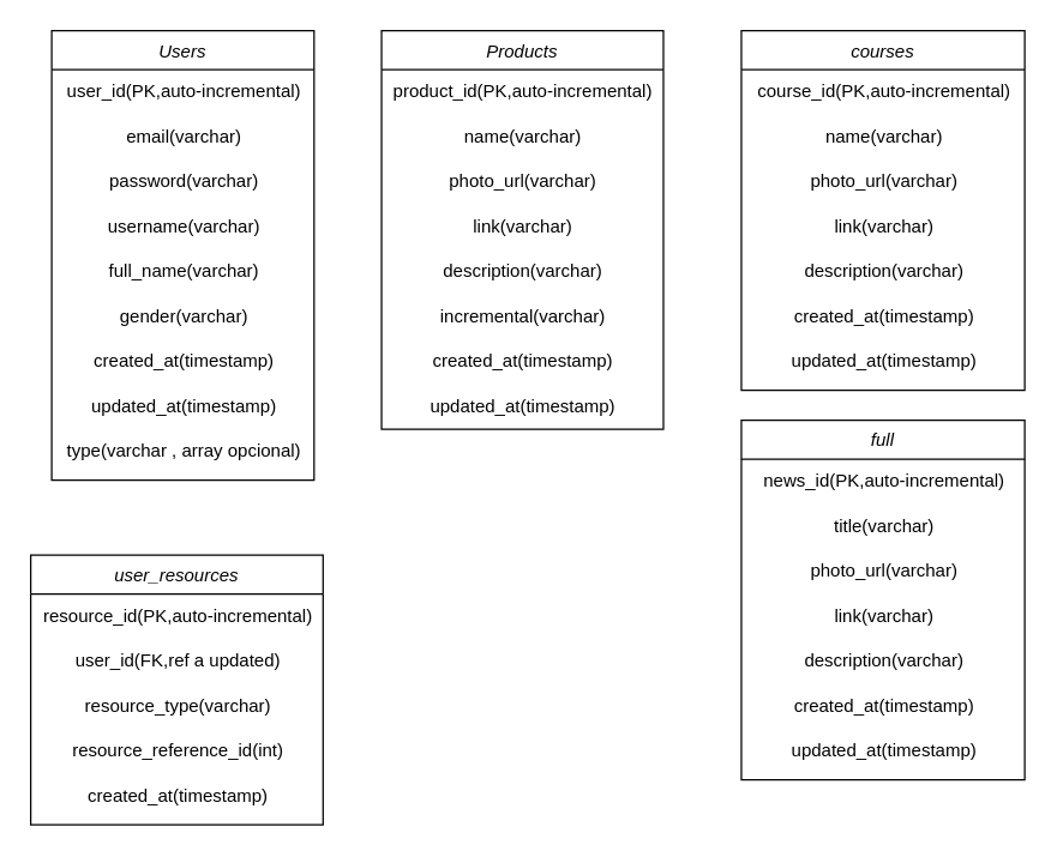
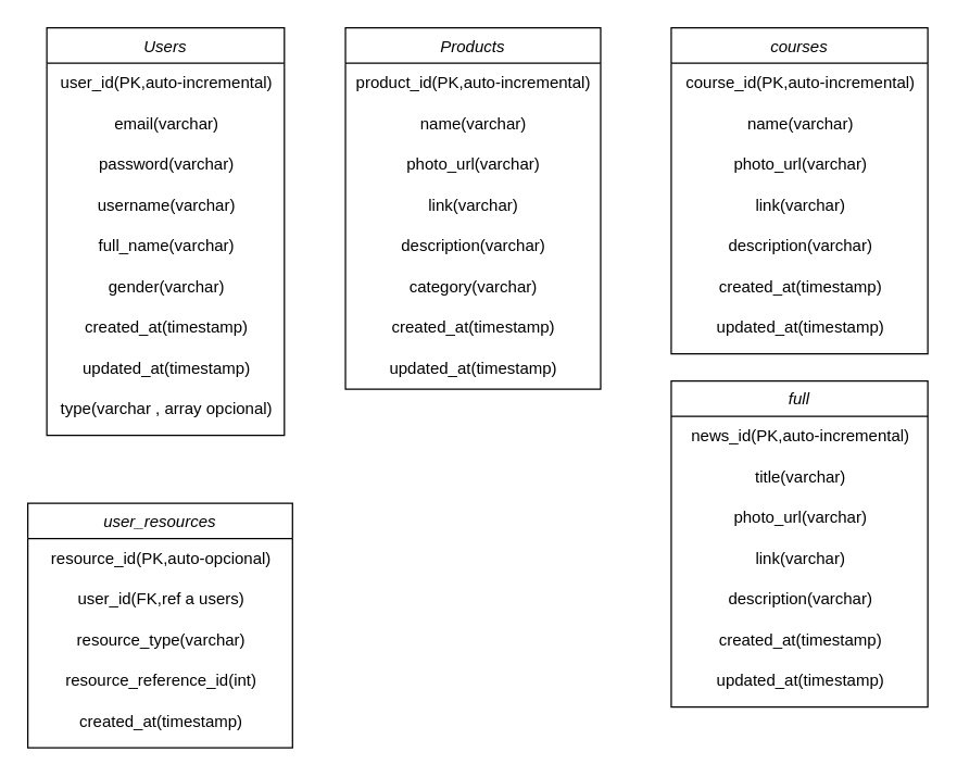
  <mxCell id="0" />
  <mxCell id="1" parent="0" />
  <mxCell id="2" value="Users" style="swimlane;fontStyle=2;align=center;verticalAlign=top;childLayout=stackLayout;horizontal=1;startSize=26;horizontalStack=0;resizeParent=1;resizeLast=0;collapsible=1;marginBottom=0;rounded=0;shadow=0;strokeWidth=1;" parent="1" vertex="1"><mxGeometry x="34" y="20" width="175" height="300" as="geometry"><mxRectangle x="230" y="140" width="160" height="26" as="alternateBounds" /></mxGeometry></mxCell>
  <mxCell id="3" value="user_id(PK,auto-incremental)" style="text;html=1;align=center;verticalAlign=middle;resizable=0;points=[];autosize=1;strokeColor=none;fillColor=none;" vertex="1" parent="2"><mxGeometry y="26" width="175" height="30" as="geometry" /></mxCell>
  <mxCell id="4" value="email(varchar)" style="text;html=1;align=center;verticalAlign=middle;resizable=0;points=[];autosize=1;strokeColor=none;fillColor=none;" vertex="1" parent="2"><mxGeometry y="56" width="175" height="30" as="geometry" /></mxCell>
  <mxCell id="5" value="password(varchar)" style="text;html=1;align=center;verticalAlign=middle;resizable=0;points=[];autosize=1;strokeColor=none;fillColor=none;" vertex="1" parent="2"><mxGeometry y="86" width="175" height="30" as="geometry" /></mxCell>
  <mxCell id="6" value="username(varchar)" style="text;html=1;align=center;verticalAlign=middle;resizable=0;points=[];autosize=1;strokeColor=none;fillColor=none;" vertex="1" parent="2"><mxGeometry y="116" width="175" height="30" as="geometry" /></mxCell>
  <mxCell id="7" value="full_name(varchar)" style="text;html=1;align=center;verticalAlign=middle;resizable=0;points=[];autosize=1;strokeColor=none;fillColor=none;" vertex="1" parent="2"><mxGeometry y="146" width="175" height="30" as="geometry" /></mxCell>
  <mxCell id="8" value="gender(varchar)" style="text;html=1;align=center;verticalAlign=middle;resizable=0;points=[];autosize=1;strokeColor=none;fillColor=none;" vertex="1" parent="2"><mxGeometry y="176" width="175" height="30" as="geometry" /></mxCell>
  <mxCell id="9" value="created_at(timestamp)" style="text;html=1;align=center;verticalAlign=middle;resizable=0;points=[];autosize=1;strokeColor=none;fillColor=none;" vertex="1" parent="2"><mxGeometry y="206" width="175" height="30" as="geometry" /></mxCell>
  <mxCell id="10" value="updated_at(timestamp)" style="text;html=1;align=center;verticalAlign=middle;resizable=0;points=[];autosize=1;strokeColor=none;fillColor=none;" vertex="1" parent="2"><mxGeometry y="236" width="175" height="30" as="geometry" /></mxCell>
  <mxCell id="11" value="type(varchar , array opcional)" style="text;html=1;align=center;verticalAlign=middle;resizable=0;points=[];autosize=1;strokeColor=none;fillColor=none;" vertex="1" parent="2"><mxGeometry y="266" width="175" height="30" as="geometry" /></mxCell>
  <mxCell id="12" value="Products" style="swimlane;fontStyle=2;align=center;verticalAlign=top;childLayout=stackLayout;horizontal=1;startSize=26;horizontalStack=0;resizeParent=1;resizeLast=0;collapsible=1;marginBottom=0;rounded=0;shadow=0;strokeWidth=1;" vertex="1" parent="1"><mxGeometry x="254" y="20" width="188" height="266" as="geometry"><mxRectangle x="230" y="140" width="160" height="26" as="alternateBounds" /></mxGeometry></mxCell>
  <mxCell id="13" value="product_id(PK,auto-incremental)" style="text;html=1;align=center;verticalAlign=middle;resizable=0;points=[];autosize=1;strokeColor=none;fillColor=none;" vertex="1" parent="12"><mxGeometry y="26" width="188" height="30" as="geometry" /></mxCell>
  <mxCell id="14" value="name(varchar)" style="text;html=1;align=center;verticalAlign=middle;resizable=0;points=[];autosize=1;strokeColor=none;fillColor=none;" vertex="1" parent="12"><mxGeometry y="56" width="188" height="30" as="geometry" /></mxCell>
  <mxCell id="15" value="photo_url(varchar)" style="text;html=1;align=center;verticalAlign=middle;resizable=0;points=[];autosize=1;strokeColor=none;fillColor=none;" vertex="1" parent="12"><mxGeometry y="86" width="188" height="30" as="geometry" /></mxCell>
  <mxCell id="16" value="link(varchar)" style="text;html=1;align=center;verticalAlign=middle;resizable=0;points=[];autosize=1;strokeColor=none;fillColor=none;" vertex="1" parent="12"><mxGeometry y="116" width="188" height="30" as="geometry" /></mxCell>
  <mxCell id="17" value="description(varchar)" style="text;html=1;align=center;verticalAlign=middle;resizable=0;points=[];autosize=1;strokeColor=none;fillColor=none;" vertex="1" parent="12"><mxGeometry y="146" width="188" height="30" as="geometry" /></mxCell>
- <mxCell id="18" value="incremental(varchar)" style="text;html=1;align=center;verticalAlign=middle;resizable=0;points=[];autosize=1;strokeColor=none;fillColor=none;" vertex="1" parent="12"><mxGeometry y="176" width="188" height="30" as="geometry" /></mxCell>
+ <mxCell id="18" value="category(varchar)" style="text;html=1;align=center;verticalAlign=middle;resizable=0;points=[];autosize=1;strokeColor=none;fillColor=none;" vertex="1" parent="12"><mxGeometry y="176" width="188" height="30" as="geometry" /></mxCell>
  <mxCell id="19" value="created_at(timestamp)" style="text;html=1;align=center;verticalAlign=middle;resizable=0;points=[];autosize=1;strokeColor=none;fillColor=none;" vertex="1" parent="12"><mxGeometry y="206" width="188" height="30" as="geometry" /></mxCell>
  <mxCell id="20" value="updated_at(timestamp)" style="text;html=1;align=center;verticalAlign=middle;resizable=0;points=[];autosize=1;strokeColor=none;fillColor=none;" vertex="1" parent="12"><mxGeometry y="236" width="188" height="30" as="geometry" /></mxCell>
  <mxCell id="21" value="courses" style="swimlane;fontStyle=2;align=center;verticalAlign=top;childLayout=stackLayout;horizontal=1;startSize=26;horizontalStack=0;resizeParent=1;resizeLast=0;collapsible=1;marginBottom=0;rounded=0;shadow=0;strokeWidth=1;" vertex="1" parent="1"><mxGeometry x="494" y="20" width="189" height="240" as="geometry"><mxRectangle x="230" y="140" width="160" height="26" as="alternateBounds" /></mxGeometry></mxCell>
  <mxCell id="22" value="course_id(PK,auto-incremental)" style="text;html=1;align=center;verticalAlign=middle;resizable=0;points=[];autosize=1;strokeColor=none;fillColor=none;" vertex="1" parent="21"><mxGeometry y="26" width="189" height="30" as="geometry" /></mxCell>
  <mxCell id="23" value="name(varchar)" style="text;html=1;align=center;verticalAlign=middle;resizable=0;points=[];autosize=1;strokeColor=none;fillColor=none;" vertex="1" parent="21"><mxGeometry y="56" width="189" height="30" as="geometry" /></mxCell>
  <mxCell id="24" value="photo_url(varchar)" style="text;html=1;align=center;verticalAlign=middle;resizable=0;points=[];autosize=1;strokeColor=none;fillColor=none;" vertex="1" parent="21"><mxGeometry y="86" width="189" height="30" as="geometry" /></mxCell>
  <mxCell id="25" value="link(varchar)" style="text;html=1;align=center;verticalAlign=middle;resizable=0;points=[];autosize=1;strokeColor=none;fillColor=none;" vertex="1" parent="21"><mxGeometry y="116" width="189" height="30" as="geometry" /></mxCell>
  <mxCell id="26" value="description(varchar)" style="text;html=1;align=center;verticalAlign=middle;resizable=0;points=[];autosize=1;strokeColor=none;fillColor=none;" vertex="1" parent="21"><mxGeometry y="146" width="189" height="30" as="geometry" /></mxCell>
  <mxCell id="27" value="created_at(timestamp)" style="text;html=1;align=center;verticalAlign=middle;resizable=0;points=[];autosize=1;strokeColor=none;fillColor=none;" vertex="1" parent="21"><mxGeometry y="176" width="189" height="30" as="geometry" /></mxCell>
  <mxCell id="28" value="updated_at(timestamp)" style="text;html=1;align=center;verticalAlign=middle;resizable=0;points=[];autosize=1;strokeColor=none;fillColor=none;" vertex="1" parent="21"><mxGeometry y="206" width="189" height="30" as="geometry" /></mxCell>
  <mxCell id="29" value="full" style="swimlane;fontStyle=2;align=center;verticalAlign=top;childLayout=stackLayout;horizontal=1;startSize=26;horizontalStack=0;resizeParent=1;resizeLast=0;collapsible=1;marginBottom=0;rounded=0;shadow=0;strokeWidth=1;" vertex="1" parent="1"><mxGeometry x="494" y="280" width="189" height="240" as="geometry"><mxRectangle x="230" y="140" width="160" height="26" as="alternateBounds" /></mxGeometry></mxCell>
  <mxCell id="30" value="news_id(PK,auto-incremental)" style="text;html=1;align=center;verticalAlign=middle;resizable=0;points=[];autosize=1;strokeColor=none;fillColor=none;" vertex="1" parent="29"><mxGeometry y="26" width="189" height="30" as="geometry" /></mxCell>
  <mxCell id="31" value="title(varchar)" style="text;html=1;align=center;verticalAlign=middle;resizable=0;points=[];autosize=1;strokeColor=none;fillColor=none;" vertex="1" parent="29"><mxGeometry y="56" width="189" height="30" as="geometry" /></mxCell>
  <mxCell id="32" value="photo_url(varchar)" style="text;html=1;align=center;verticalAlign=middle;resizable=0;points=[];autosize=1;strokeColor=none;fillColor=none;" vertex="1" parent="29"><mxGeometry y="86" width="189" height="30" as="geometry" /></mxCell>
  <mxCell id="33" value="link(varchar)" style="text;html=1;align=center;verticalAlign=middle;resizable=0;points=[];autosize=1;strokeColor=none;fillColor=none;" vertex="1" parent="29"><mxGeometry y="116" width="189" height="30" as="geometry" /></mxCell>
  <mxCell id="34" value="description(varchar)" style="text;html=1;align=center;verticalAlign=middle;resizable=0;points=[];autosize=1;strokeColor=none;fillColor=none;" vertex="1" parent="29"><mxGeometry y="146" width="189" height="30" as="geometry" /></mxCell>
  <mxCell id="35" value="created_at(timestamp)" style="text;html=1;align=center;verticalAlign=middle;resizable=0;points=[];autosize=1;strokeColor=none;fillColor=none;" vertex="1" parent="29"><mxGeometry y="176" width="189" height="30" as="geometry" /></mxCell>
  <mxCell id="36" value="updated_at(timestamp)" style="text;html=1;align=center;verticalAlign=middle;resizable=0;points=[];autosize=1;strokeColor=none;fillColor=none;" vertex="1" parent="29"><mxGeometry y="206" width="189" height="30" as="geometry" /></mxCell>
  <mxCell id="37" value="user_resources" style="swimlane;fontStyle=2;align=center;verticalAlign=top;childLayout=stackLayout;horizontal=1;startSize=26;horizontalStack=0;resizeParent=1;resizeLast=0;collapsible=1;marginBottom=0;rounded=0;shadow=0;strokeWidth=1;" vertex="1" parent="1"><mxGeometry x="20" y="370" width="195" height="180" as="geometry"><mxRectangle x="230" y="140" width="160" height="26" as="alternateBounds" /></mxGeometry></mxCell>
- <mxCell id="38" value="resource_id(PK,auto-incremental)" style="text;html=1;align=center;verticalAlign=middle;resizable=0;points=[];autosize=1;strokeColor=none;fillColor=none;" vertex="1" parent="37"><mxGeometry y="26" width="195" height="30" as="geometry" /></mxCell>
- <mxCell id="39" value="user_id(FK,ref a updated)" style="text;html=1;align=center;verticalAlign=middle;resizable=0;points=[];autosize=1;strokeColor=none;fillColor=none;" vertex="1" parent="37"><mxGeometry y="56" width="195" height="30" as="geometry" /></mxCell>
+ <mxCell id="38" value="resource_id(PK,auto-opcional)" style="text;html=1;align=center;verticalAlign=middle;resizable=0;points=[];autosize=1;strokeColor=none;fillColor=none;" vertex="1" parent="37"><mxGeometry y="26" width="195" height="30" as="geometry" /></mxCell>
+ <mxCell id="39" value="user_id(FK,ref a users)" style="text;html=1;align=center;verticalAlign=middle;resizable=0;points=[];autosize=1;strokeColor=none;fillColor=none;" vertex="1" parent="37"><mxGeometry y="56" width="195" height="30" as="geometry" /></mxCell>
  <mxCell id="40" value="resource_type(varchar)" style="text;html=1;align=center;verticalAlign=middle;resizable=0;points=[];autosize=1;strokeColor=none;fillColor=none;" vertex="1" parent="37"><mxGeometry y="86" width="195" height="30" as="geometry" /></mxCell>
  <mxCell id="41" value="resource_reference_id(int)" style="text;html=1;align=center;verticalAlign=middle;resizable=0;points=[];autosize=1;strokeColor=none;fillColor=none;" vertex="1" parent="37"><mxGeometry y="116" width="195" height="30" as="geometry" /></mxCell>
  <mxCell id="42" value="created_at(timestamp)" style="text;html=1;align=center;verticalAlign=middle;resizable=0;points=[];autosize=1;strokeColor=none;fillColor=none;" vertex="1" parent="37"><mxGeometry y="146" width="195" height="30" as="geometry" /></mxCell>
